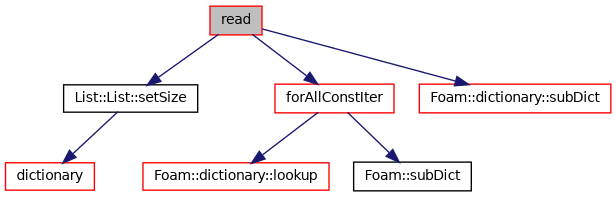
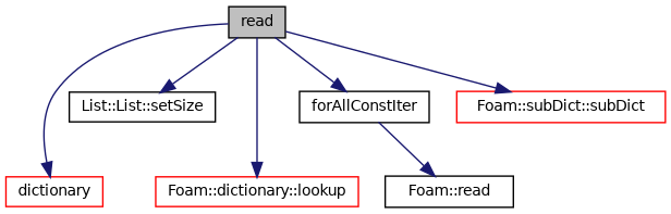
  digraph {
    rankdir=TB
    node [color=red fontname=Helvetica fontsize=10 shape=record]
    edge [color=midnightblue fontname=Helvetica fontsize=10 labelfontname=Helvetica labelfontsize=10 style=solid]
-   n1 [fillcolor=grey75 fontcolor=black height=0.2 label=read style=filled width=0.4]
+   n1 [color=black fillcolor=grey75 fontcolor=black height=0.2 label=read style=filled width=0.4]
    n2 [height=0.2 label=dictionary width=0.4]
-   n3 [height=0.2 label=forAllConstIter width=0.4]
+   n3 [color=black height=0.2 label=forAllConstIter width=0.4]
    n4 [height=0.2 label="Foam::dictionary::lookup" width=0.4]
    n5 [color=black height=0.2 label="List::List::setSize" width=0.4]
-   n6 [height=0.2 label="Foam::dictionary::subDict" width=0.4]
-   n7 [color=black height=0.2 label="Foam::subDict" width=0.4]
-   n5 -> n2
+   n6 [height=0.2 label="Foam::subDict::subDict" width=0.4]
+   n7 [color=black height=0.2 label="Foam::read" width=0.4]
+   n1 -> n2
    n1 -> n3
-   n3 -> n4
+   n1 -> n4
    n1 -> n5
    n1 -> n6
    n3 -> n7
  }
